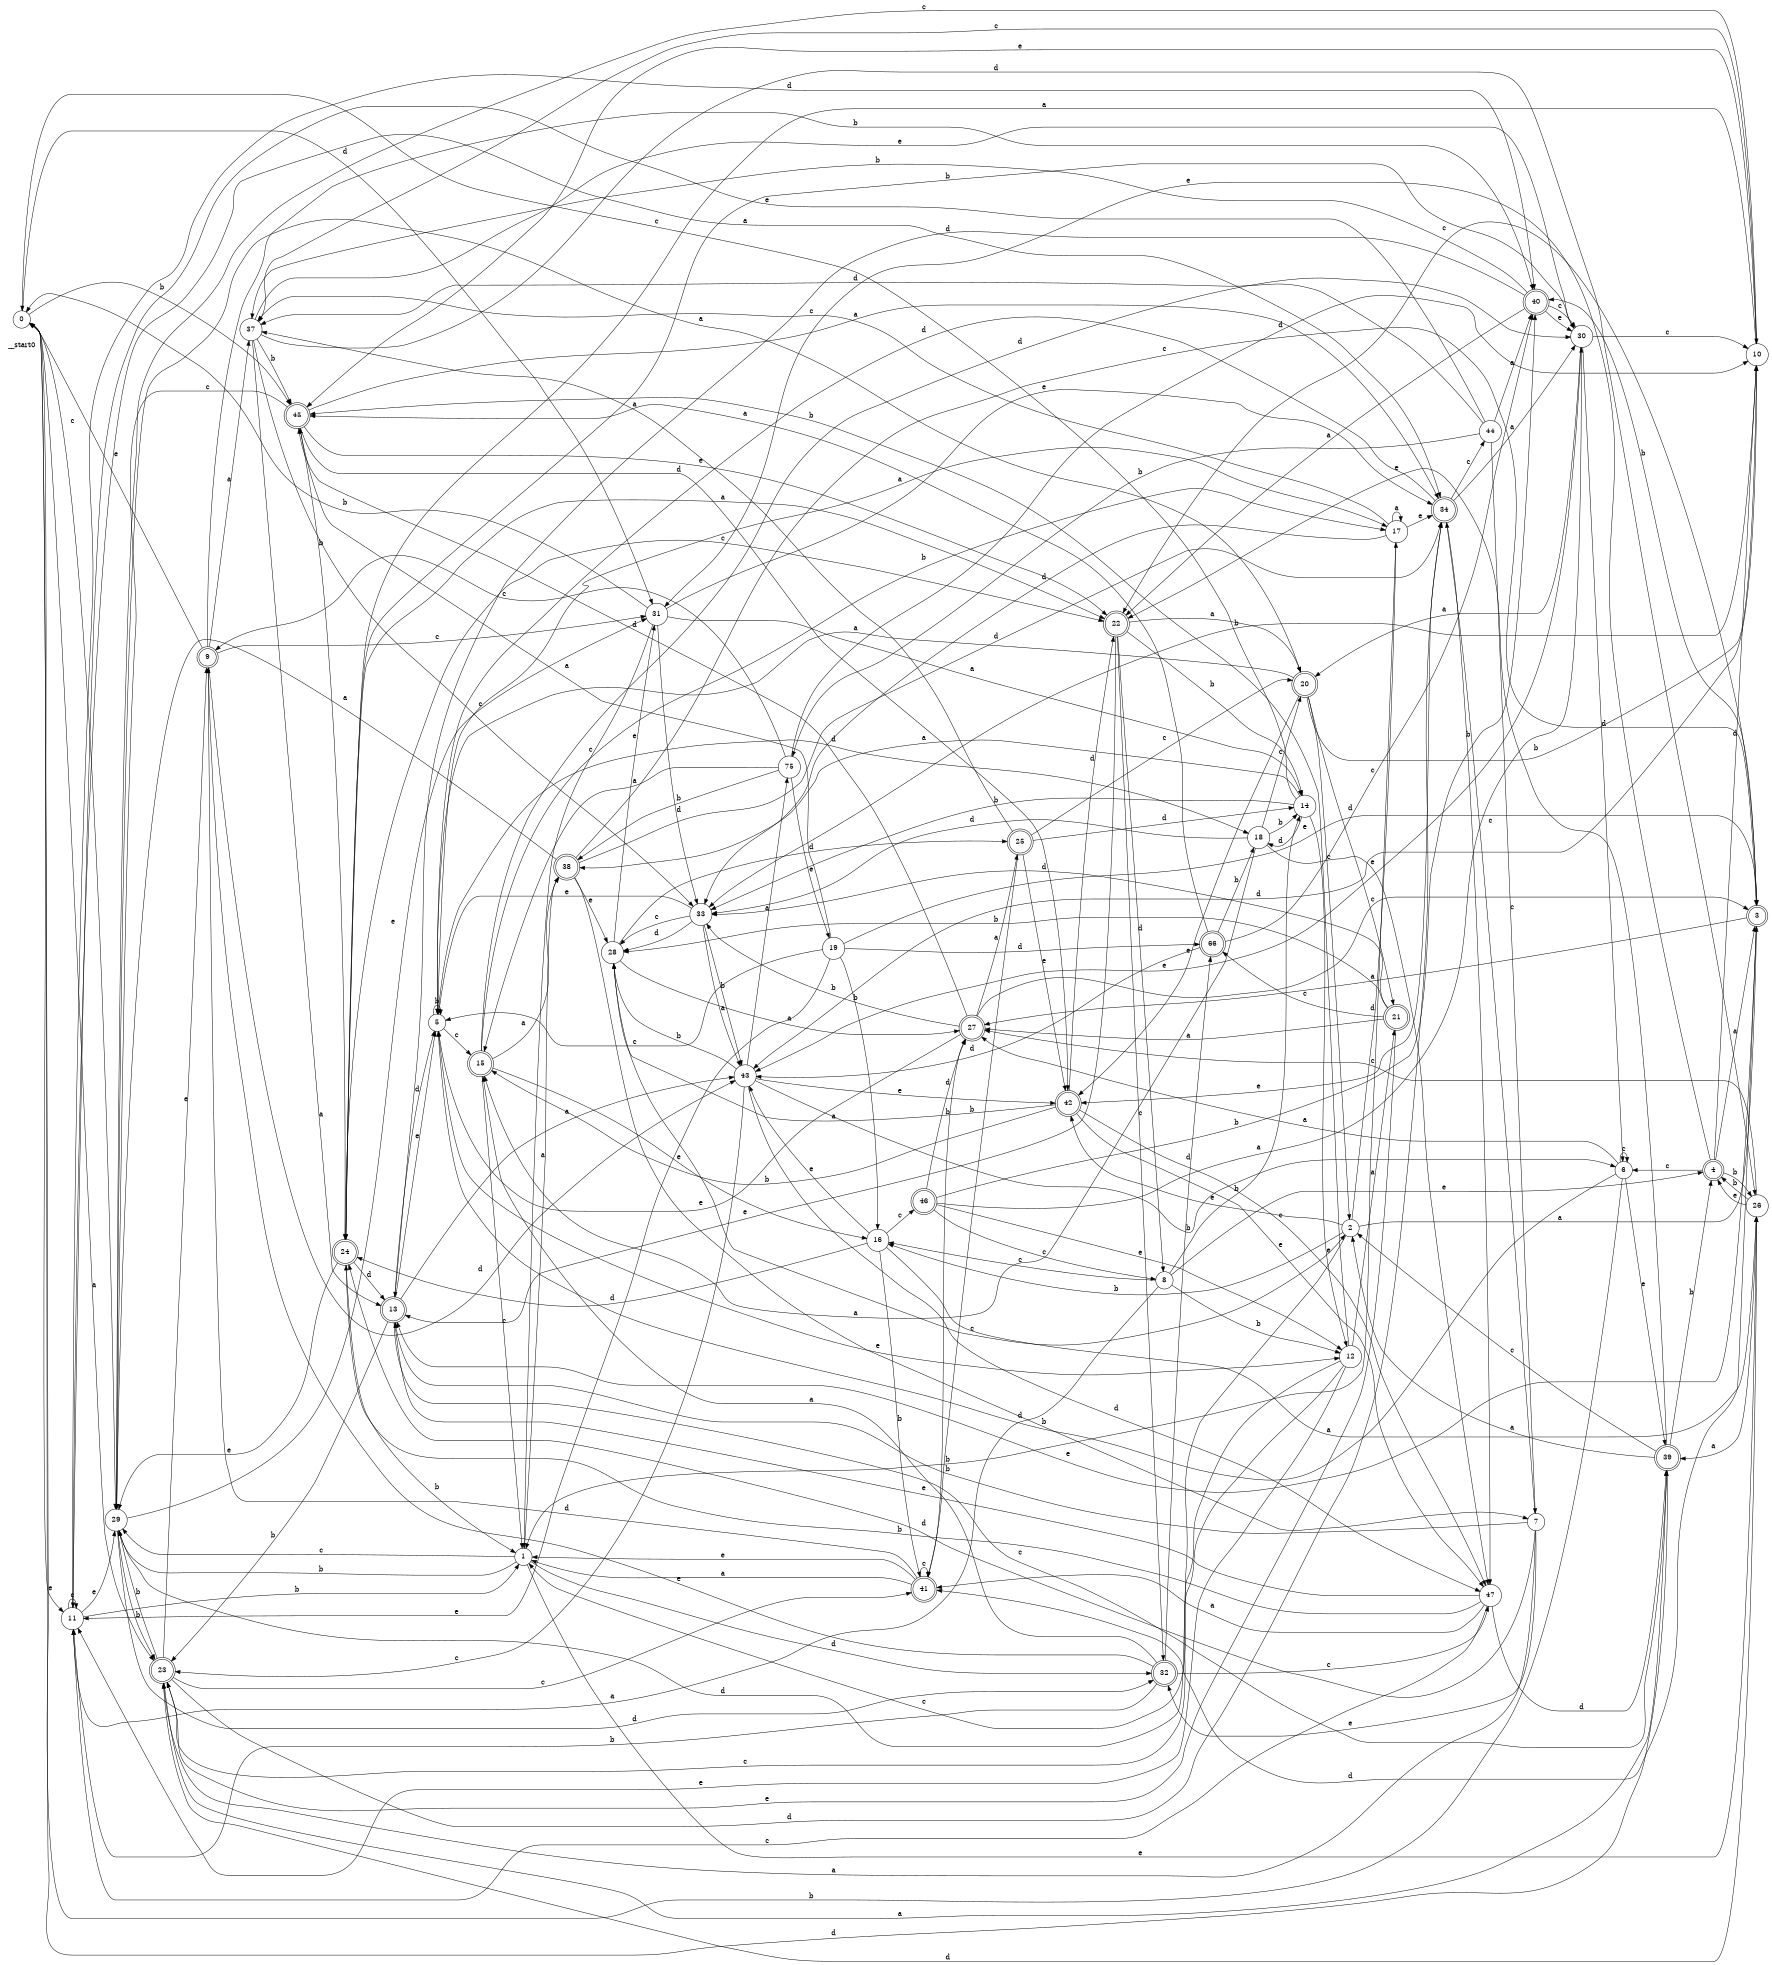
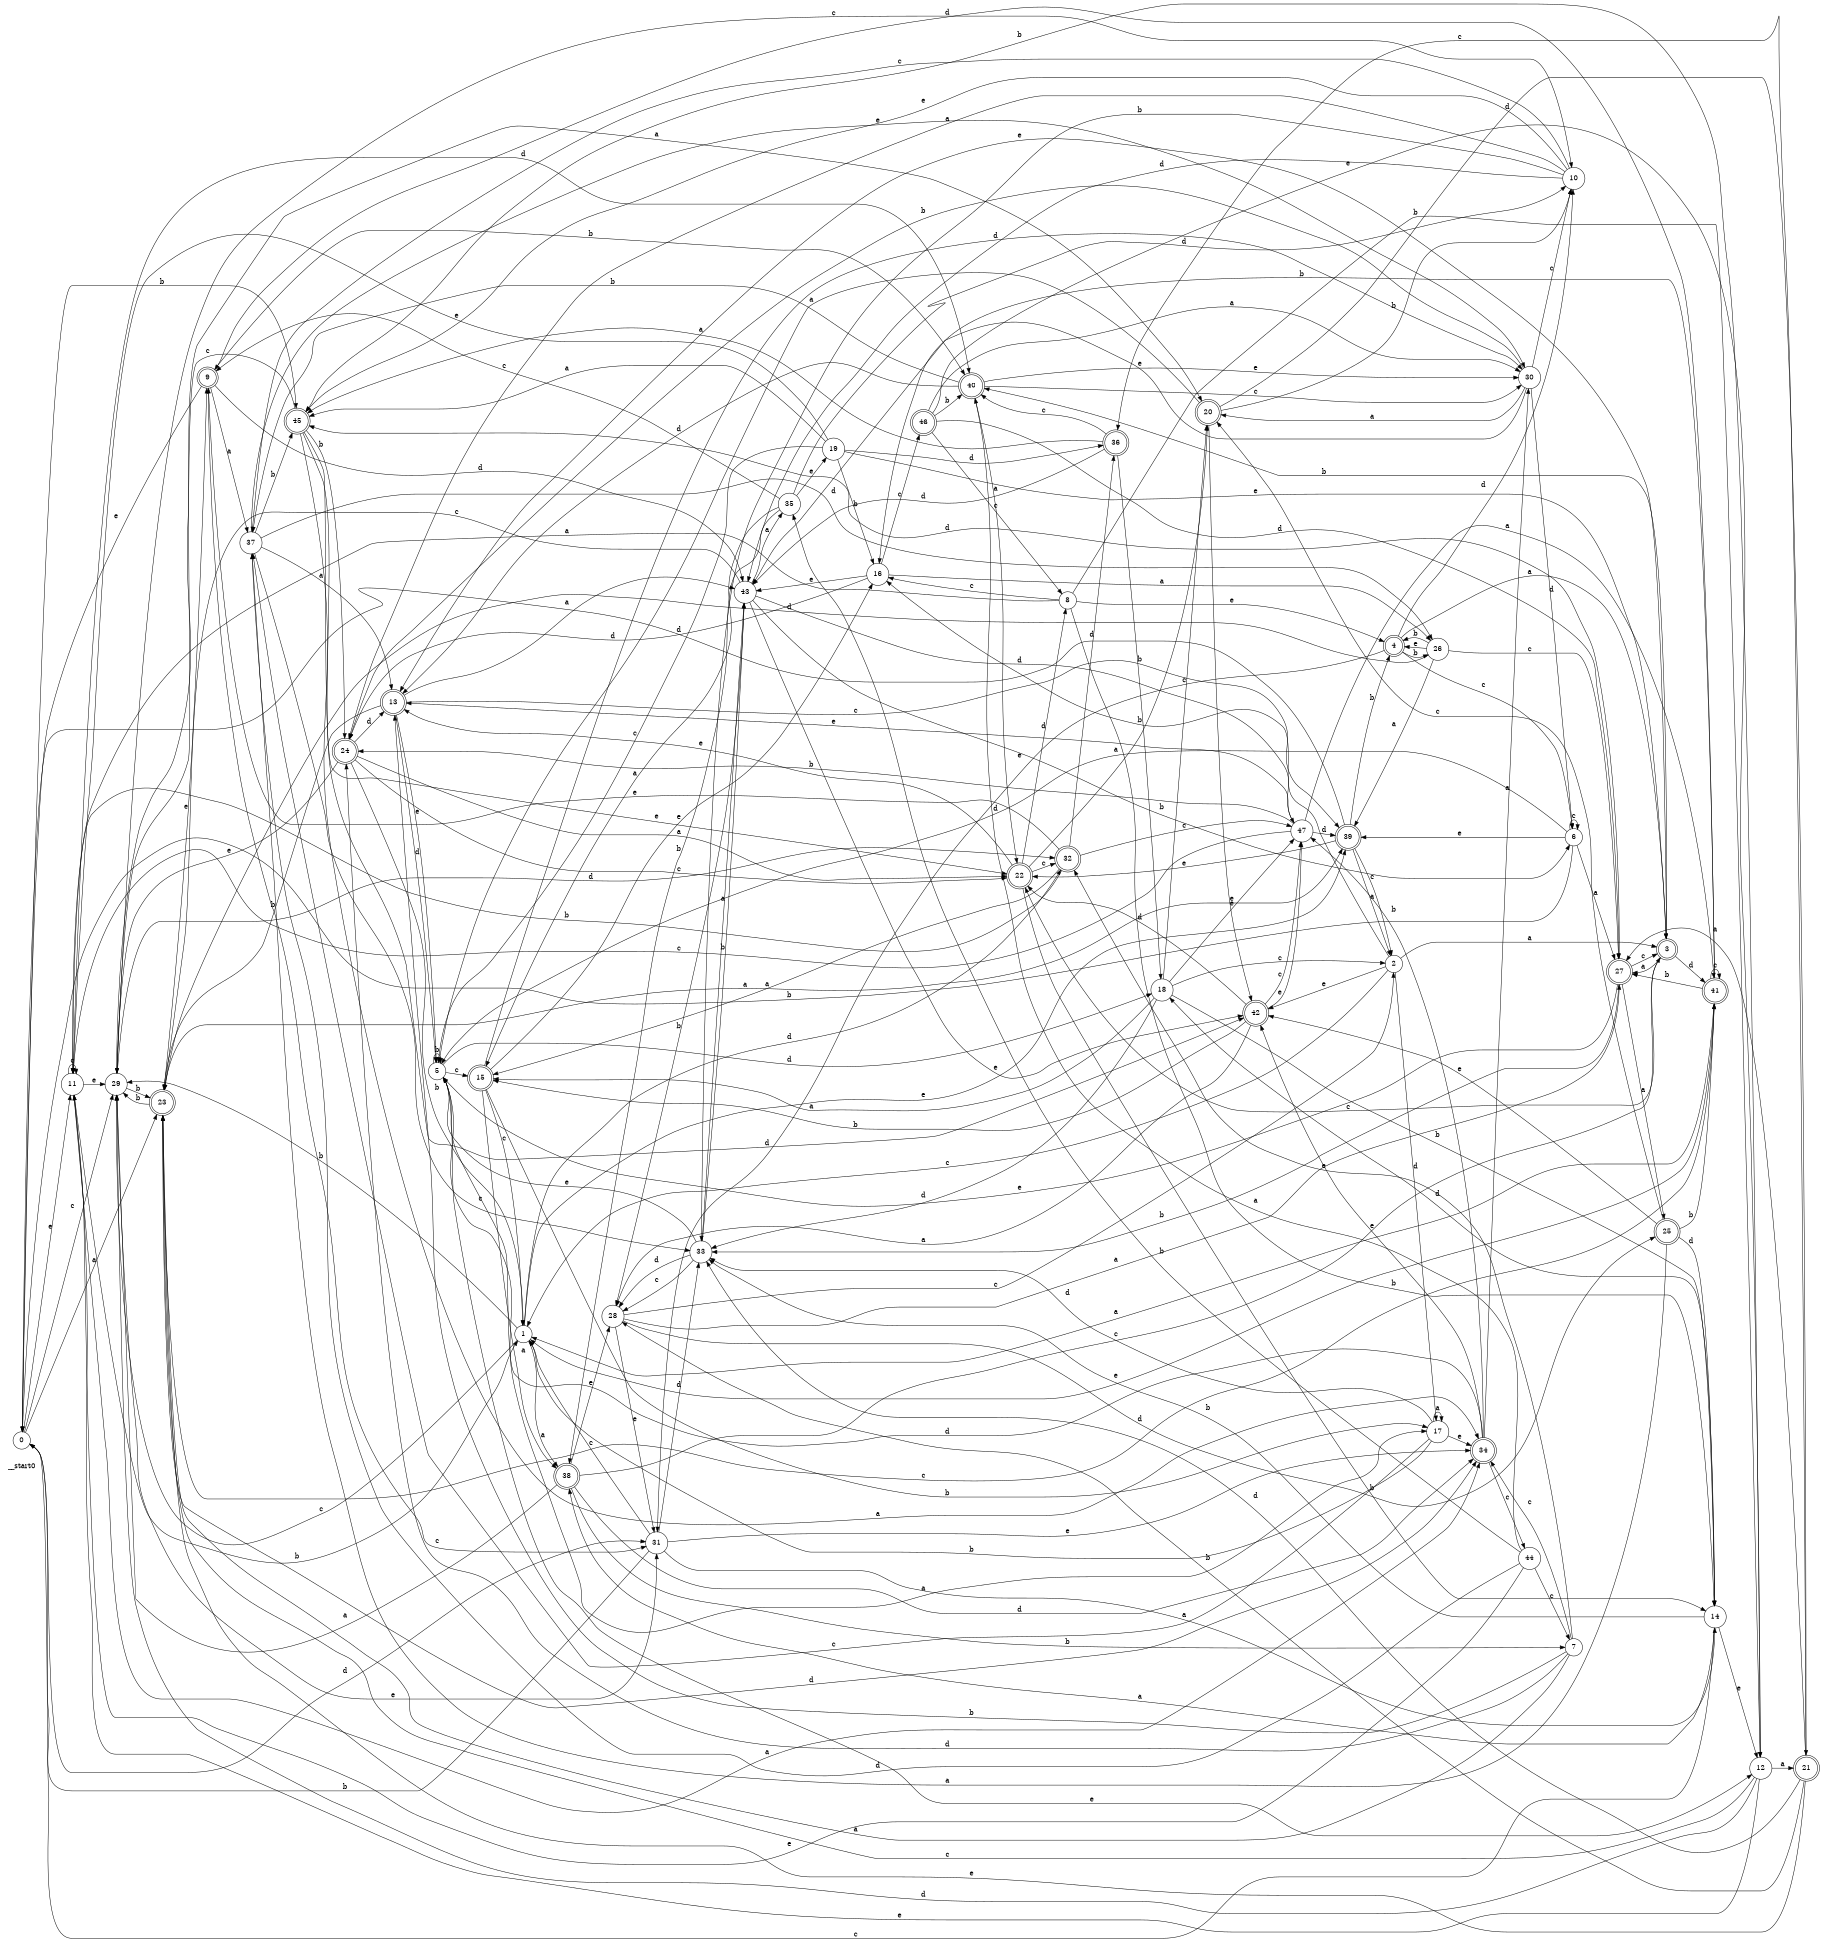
  digraph {
    rankdir=LR
    node [shape=circle color=black fillcolor=white style=filled]
    __start0 [shape=none color="" fillcolor="" style=""]
    n2 [label=0]
    n3 [label=11]
    n4 [label=23 shape=doublecircle style="rounded,filled"]
    n5 [label=29]
    n6 [label=31]
    n7 [label=45 shape=doublecircle style="rounded,filled"]
    n8 [label=1]
    n9 [label=40 shape=doublecircle style="rounded,filled"]
    n10 [label=34 shape=doublecircle style="rounded,filled"]
    n11 [label=41 shape=doublecircle style="rounded,filled"]
    n12 [label=39 shape=doublecircle style="rounded,filled"]
    n13 [label=9 shape=doublecircle style="rounded,filled"]
    n14 [label=32 shape=doublecircle style="rounded,filled"]
    n15 [label=10]
    n16 [label=20 shape=doublecircle style="rounded,filled"]
    n17 [label=14]
    n18 [label=33]
    n19 [label=42 shape=doublecircle style="rounded,filled"]
    n20 [label=22 shape=doublecircle style="rounded,filled"]
    n21 [label=24 shape=doublecircle style="rounded,filled"]
    n22 [label=26]
    n23 [label=38 shape=doublecircle style="rounded,filled"]
    n24 [label=27 shape=doublecircle style="rounded,filled"]
    n25 [label=4 shape=doublecircle style="rounded,filled"]
    n26 [label=15 shape=doublecircle style="rounded,filled"]
    n27 [label=47]
-   n28 [label=66 shape=doublecircle style="rounded,filled"]
+   n28 [label=36 shape=doublecircle style="rounded,filled"]
    n29 [label=3 shape=doublecircle style="rounded,filled"]
    n30 [label=7]
    n31 [label=28]
    n32 [label=2]
    n33 [label=16]
    n34 [label=17]
    n35 [label=13 shape=doublecircle style="rounded,filled"]
    n36 [label=43]
    n37 [label=46 shape=doublecircle style="rounded,filled"]
    n38 [label=37]
    n39 [label=5]
    n40 [label=8]
    n41 [label=25 shape=doublecircle style="rounded,filled"]
    n42 [label=30]
    n43 [label=6]
    n44 [label=12]
    n45 [label=18]
    n46 [label=21 shape=doublecircle style="rounded,filled"]
    n47 [label=44]
-   n48 [label=75]
+   n48 [label=35]
    n49 [label=19]
    n2 -> n3 [label=e]
    n2 -> n4 [label=a]
    n2 -> n5 [label=c]
    n2 -> n6 [label=d]
    n2 -> n7 [label=b]
    n3 -> n3 [label=c]
    n3 -> n5 [label=e]
    n3 -> n8 [label=b]
    n3 -> n9 [label=d]
    n3 -> n10 [label=a]
    n4 -> n5 [label=b]
    n4 -> n10 [label=d]
    n4 -> n11 [label=c]
    n4 -> n12 [label=a]
    n4 -> n13 [label=e]
    n5 -> n4 [label=b]
    n5 -> n6 [label=e]
    n5 -> n14 [label=d]
    n5 -> n15 [label=c]
    n5 -> n16 [label=a]
    n6 -> n2 [label=b]
    n6 -> n8 [label=c]
    n6 -> n10 [label=e]
    n6 -> n17 [label=a]
    n6 -> n18 [label=d]
    n7 -> n5 [label=c]
    n7 -> n10 [label=a]
    n7 -> n19 [label=d]
    n7 -> n20 [label=e]
    n7 -> n21 [label=b]
    n8 -> n5 [label=b]
    n8 -> n5 [label=c]
    n8 -> n14 [label=d]
-   n8 -> n22 [label=e]
+   n8 -> n12 [label=e]
    n8 -> n23 [label=a]
    n9 -> n20 [label=a]
    n9 -> n35 [label=d]
    n9 -> n38 [label=b]
    n9 -> n42 [label=c]
    n9 -> n42 [label=e]
    n10 -> n19 [label=e]
    n10 -> n27 [label=b]
    n10 -> n39 [label=d]
    n10 -> n42 [label=a]
    n10 -> n47 [label=c]
    n11 -> n8 [label=a]
    n11 -> n8 [label=e]
    n11 -> n11 [label=c]
    n11 -> n13 [label=d]
    n11 -> n24 [label=b]
    n12 -> n2 [label=d]
    n12 -> n20 [label=e]
    n12 -> n25 [label=b]
    n12 -> n32 [label=a]
    n12 -> n32 [label=c]
    n13 -> n2 [label=e]
    n13 -> n6 [label=c]
    n13 -> n9 [label=b]
    n13 -> n36 [label=d]
    n13 -> n38 [label=a]
    n14 -> n3 [label=b]
    n14 -> n13 [label=e]
    n14 -> n26 [label=a]
    n14 -> n27 [label=c]
    n14 -> n28 [label=d]
    n15 -> n7 [label=e]
    n15 -> n18 [label=b]
    n15 -> n21 [label=a]
    n15 -> n36 [label=d]
    n15 -> n38 [label=c]
    n16 -> n15 [label=b]
    n16 -> n19 [label=e]
-   n16 -> n32 [label=c]
+   n45 -> n32 [label=c]
    n16 -> n39 [label=a]
    n16 -> n46 [label=d]
    n17 -> n2 [label=c]
    n17 -> n18 [label=b]
    n17 -> n23 [label=a]
    n17 -> n44 [label=e]
    n17 -> n45 [label=d]
    n18 -> n31 [label=c]
    n18 -> n31 [label=d]
    n18 -> n36 [label=a]
    n18 -> n36 [label=b]
    n18 -> n39 [label=e]
    n19 -> n20 [label=d]
    n19 -> n26 [label=b]
    n19 -> n27 [label=c]
    n19 -> n27 [label=e]
    n19 -> n31 [label=a]
    n20 -> n14 [label=c]
    n20 -> n16 [label=a]
    n20 -> n17 [label=b]
    n20 -> n35 [label=e]
    n20 -> n40 [label=d]
    n21 -> n5 [label=e]
    n21 -> n8 [label=b]
    n21 -> n20 [label=a]
    n21 -> n20 [label=c]
    n21 -> n35 [label=d]
    n22 -> n4 [label=d]
    n22 -> n12 [label=a]
    n22 -> n24 [label=c]
    n22 -> n25 [label=b]
    n22 -> n25 [label=e]
    n23 -> n5 [label=a]
    n23 -> n10 [label=d]
    n23 -> n29 [label=c]
    n23 -> n30 [label=b]
    n23 -> n31 [label=e]
    n24 -> n7 [label=d]
    n24 -> n18 [label=b]
    n24 -> n29 [label=c]
    n24 -> n39 [label=e]
    n24 -> n41 [label=a]
    n25 -> n6 [label=e]
    n25 -> n15 [label=d]
    n25 -> n22 [label=b]
    n25 -> n29 [label=a]
    n25 -> n43 [label=c]
    n26 -> n8 [label=c]
    n26 -> n23 [label=a]
    n26 -> n33 [label=e]
    n26 -> n34 [label=b]
    n26 -> n42 [label=d]
    n27 -> n3 [label=c]
    n27 -> n11 [label=a]
    n27 -> n12 [label=d]
    n27 -> n21 [label=b]
    n27 -> n35 [label=e]
    n28 -> n7 [label=a]
    n28 -> n9 [label=c]
    n28 -> n36 [label=d]
    n28 -> n45 [label=b]
    n29 -> n9 [label=b]
    n29 -> n11 [label=d]
    n29 -> n20 [label=c]
    n29 -> n24 [label=a]
    n29 -> n35 [label=e]
    n30 -> n4 [label=a]
    n30 -> n10 [label=c]
    n30 -> n14 [label=e]
    n30 -> n21 [label=d]
    n30 -> n35 [label=b]
    n31 -> n6 [label=e]
    n31 -> n24 [label=a]
    n31 -> n32 [label=c]
    n31 -> n41 [label=d]
    n32 -> n8 [label=c]
    n32 -> n19 [label=e]
    n32 -> n29 [label=a]
    n32 -> n33 [label=b]
    n32 -> n34 [label=d]
-   n33 -> n11 [label=b]
+   n11 -> n33 [label=b]
    n33 -> n21 [label=d]
    n33 -> n22 [label=a]
    n33 -> n36 [label=e]
    n33 -> n37 [label=c]
    n34 -> n8 [label=b]
    n34 -> n10 [label=e]
    n34 -> n18 [label=d]
    n34 -> n34 [label=a]
    n34 -> n38 [label=c]
    n35 -> n4 [label=b]
    n35 -> n12 [label=c]
    n35 -> n36 [label=a]
    n35 -> n39 [label=d]
    n35 -> n39 [label=e]
    n36 -> n4 [label=c]
    n36 -> n19 [label=e]
    n36 -> n27 [label=d]
    n36 -> n31 [label=b]
    n36 -> n43 [label=b]
    n36 -> n48 [label=a]
    n37 -> n9 [label=b]
    n37 -> n24 [label=d]
    n37 -> n40 [label=c]
    n37 -> n42 [label=a]
    n37 -> n44 [label=e]
    n38 -> n7 [label=b]
    n38 -> n18 [label=c]
    n38 -> n22 [label=d]
    n38 -> n35 [label=a]
    n38 -> n42 [label=e]
    n39 -> n26 [label=c]
    n39 -> n34 [label=a]
    n39 -> n39 [label=b]
    n39 -> n44 [label=e]
    n39 -> n45 [label=d]
    n40 -> n3 [label=a]
    n40 -> n17 [label=b]
    n40 -> n25 [label=e]
    n40 -> n33 [label=c]
    n40 -> n44 [label=b]
    n41 -> n11 [label=b]
    n41 -> n16 [label=c]
    n41 -> n17 [label=d]
    n41 -> n19 [label=e]
    n41 -> n38 [label=a]
    n42 -> n15 [label=c]
    n42 -> n16 [label=a]
    n42 -> n21 [label=b]
    n42 -> n36 [label=e]
    n42 -> n43 [label=d]
    n43 -> n2 [label=b]
    n43 -> n12 [label=e]
    n43 -> n24 [label=a]
    n43 -> n39 [label=d]
    n43 -> n43 [label=c]
    n44 -> n3 [label=e]
    n44 -> n4 [label=c]
    n44 -> n5 [label=d]
    n44 -> n7 [label=b]
    n44 -> n46 [label=a]
    n45 -> n16 [label=c]
    n45 -> n17 [label=b]
    n45 -> n18 [label=d]
    n45 -> n26 [label=a]
    n45 -> n27 [label=e]
    n46 -> n4 [label=e]
    n46 -> n18 [label=d]
    n46 -> n24 [label=a]
    n46 -> n28 [label=c]
    n46 -> n31 [label=b]
    n47 -> n3 [label=e]
    n47 -> n9 [label=a]
    n47 -> n30 [label=c]
    n47 -> n38 [label=d]
    n47 -> n48 [label=b]
    n48 -> n13 [label=c]
    n48 -> n15 [label=d]
    n48 -> n23 [label=b]
    n48 -> n26 [label=a]
    n48 -> n49 [label=e]
    n49 -> n3 [label=e]
    n49 -> n7 [label=a]
    n49 -> n28 [label=d]
    n49 -> n29 [label=e]
    n49 -> n33 [label=b]
    n49 -> n39 [label=c]
  }
